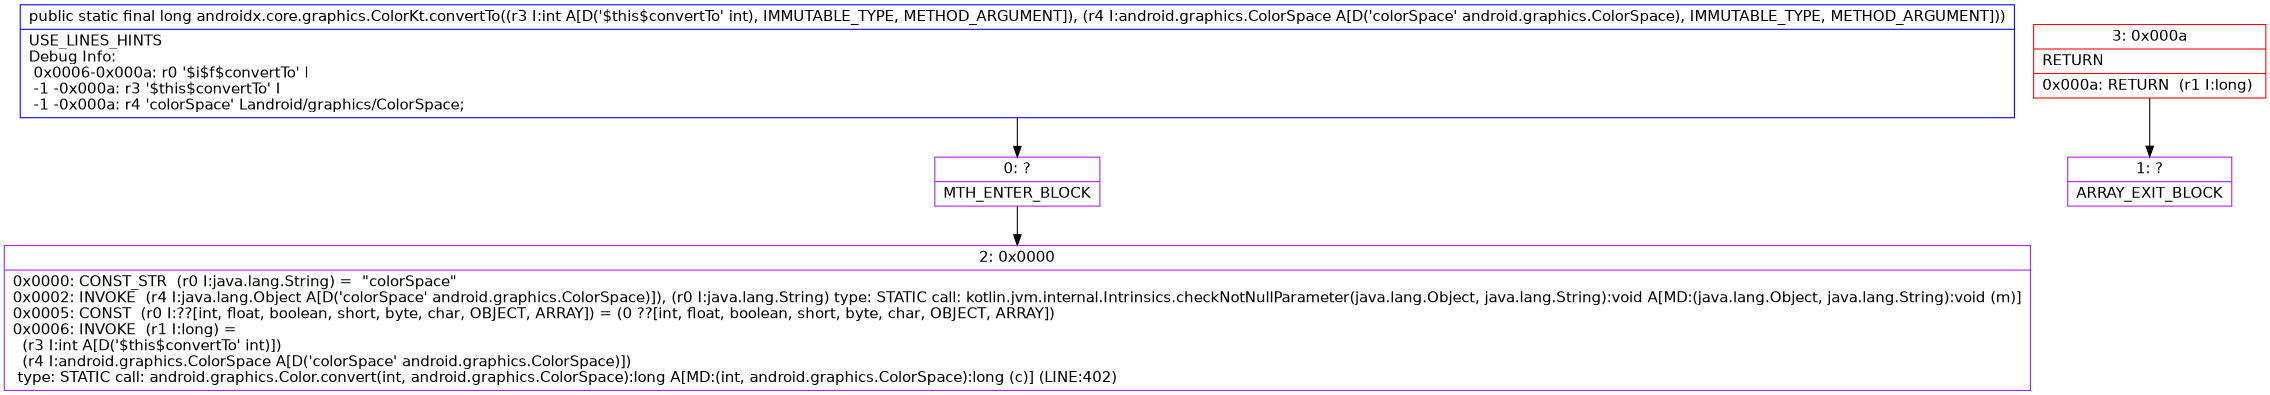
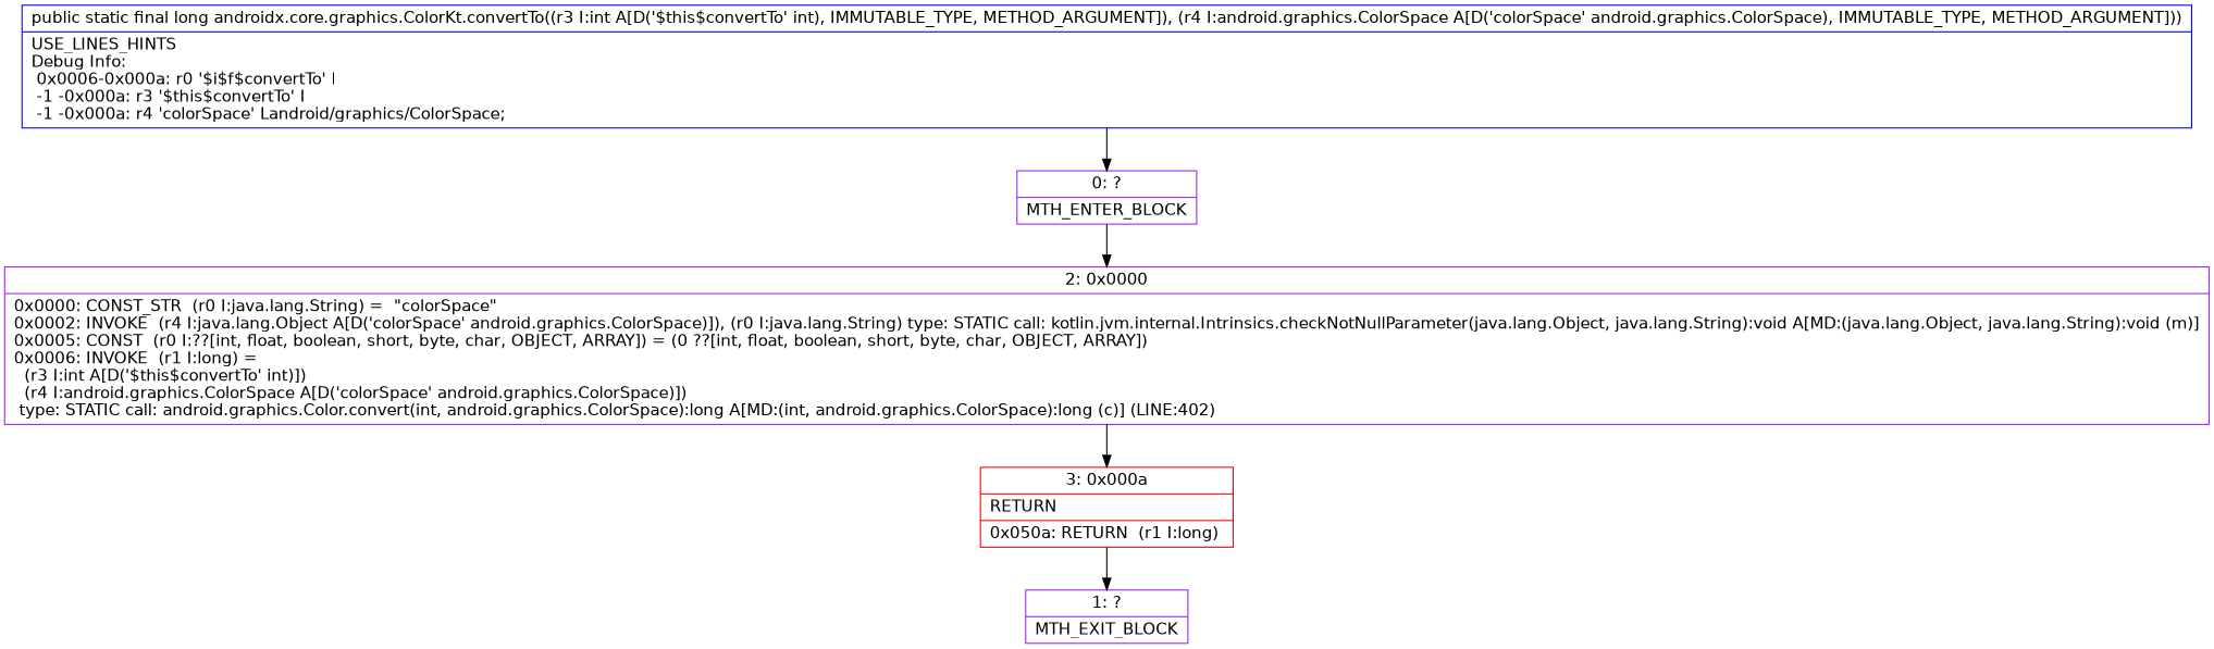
  digraph {
    fontname="DejaVu Sans"
    node [color=purple fontname="DejaVu Sans" shape=record]
    edge [fontname="DejaVu Sans"]
    n1 [label="{0\:\ ?|MTH_ENTER_BLOCK\l}"]
    n2 [label="{2\:\ 0x0000|0x0000: CONST_STR  (r0 I:java.lang.String) =  \"colorSpace\" \l0x0002: INVOKE  (r4 I:java.lang.Object A[D('colorSpace' android.graphics.ColorSpace)]), (r0 I:java.lang.String) type: STATIC call: kotlin.jvm.internal.Intrinsics.checkNotNullParameter(java.lang.Object, java.lang.String):void A[MD:(java.lang.Object, java.lang.String):void (m)]\l0x0005: CONST  (r0 I:??[int, float, boolean, short, byte, char, OBJECT, ARRAY]) = (0 ??[int, float, boolean, short, byte, char, OBJECT, ARRAY]) \l0x0006: INVOKE  (r1 I:long) = \l  (r3 I:int A[D('$this$convertTo' int)])\l  (r4 I:android.graphics.ColorSpace A[D('colorSpace' android.graphics.ColorSpace)])\l type: STATIC call: android.graphics.Color.convert(int, android.graphics.ColorSpace):long A[MD:(int, android.graphics.ColorSpace):long (c)] (LINE:402)\l}"]
-   n3 [color=red label="{3\:\ 0x000a|RETURN\l|0x000a: RETURN  (r1 I:long) \l}"]
-   n4 [label="{1\:\ ?|ARRAY_EXIT_BLOCK\l}"]
+   n3 [color=red label="{3\:\ 0x000a|RETURN\l|0x050a: RETURN  (r1 I:long) \l}"]
+   n4 [label="{1\:\ ?|MTH_EXIT_BLOCK\l}"]
    n5 [color=blue label="{public static final long androidx.core.graphics.ColorKt.convertTo((r3 I:int A[D('$this$convertTo' int), IMMUTABLE_TYPE, METHOD_ARGUMENT]), (r4 I:android.graphics.ColorSpace A[D('colorSpace' android.graphics.ColorSpace), IMMUTABLE_TYPE, METHOD_ARGUMENT]))  | USE_LINES_HINTS\lDebug Info:\l  0x0006\-0x000a: r0 '$i$f$convertTo' I\l  \-1 \-0x000a: r3 '$this$convertTo' I\l  \-1 \-0x000a: r4 'colorSpace' Landroid\/graphics\/ColorSpace;\l}"]
    n1 -> n2
+   n2 -> n3
    n3 -> n4
    n5 -> n1
  }
